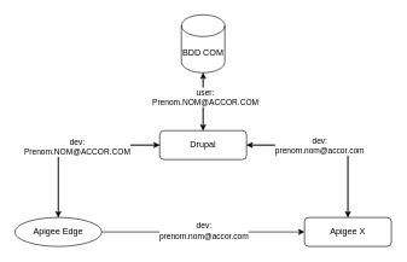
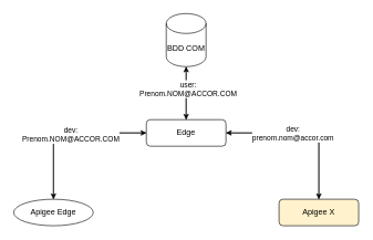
  <mxCell id="0" />
  <mxCell id="1" parent="0" />
  <mxCell id="2" style="edgeStyle=orthogonalEdgeStyle;rounded=0;orthogonalLoop=1;jettySize=auto;html=1;" edge="1" parent="1" source="4" target="9"><mxGeometry relative="1" as="geometry"><Array as="points"><mxPoint x="80" y="200" /></Array></mxGeometry></mxCell>
  <mxCell id="3" style="edgeStyle=orthogonalEdgeStyle;rounded=0;orthogonalLoop=1;jettySize=auto;html=1;" edge="1" parent="1" source="4" target="12"><mxGeometry relative="1" as="geometry"><Array as="points"><mxPoint x="480" y="200" /></Array></mxGeometry></mxCell>
- <mxCell id="4" value="Drupal" style="rounded=1;whiteSpace=wrap;html=1;" vertex="1" parent="1"><mxGeometry x="220" y="180" width="120" height="40" as="geometry" /></mxCell>
+ <mxCell id="4" value="Edge" style="rounded=1;whiteSpace=wrap;html=1;" vertex="1" parent="1"><mxGeometry x="220" y="180" width="120" height="40" as="geometry" /></mxCell>
  <mxCell id="5" style="edgeStyle=orthogonalEdgeStyle;rounded=0;orthogonalLoop=1;jettySize=auto;html=1;entryX=0;entryY=0.5;entryDx=0;entryDy=0;" edge="1" parent="1" source="9" target="4"><mxGeometry relative="1" as="geometry"><Array as="points"><mxPoint x="80" y="200" /></Array></mxGeometry></mxCell>
  <mxCell id="6" value="dev:&lt;br&gt;Prenom.NOM@ACCOR.COM" style="edgeLabel;html=1;align=center;verticalAlign=middle;resizable=0;points=[];" vertex="1" connectable="0" parent="5"><mxGeometry x="-0.083" y="-2" relative="1" as="geometry"><mxPoint x="15" as="offset" /></mxGeometry></mxCell>
- <mxCell id="7" style="edgeStyle=orthogonalEdgeStyle;rounded=0;orthogonalLoop=1;jettySize=auto;html=1;" edge="1" parent="1" source="9" target="12"><mxGeometry relative="1" as="geometry" /></mxCell>
- <mxCell id="8" value="dev:&lt;br&gt;prenom.nom@accor.com" style="edgeLabel;html=1;align=center;verticalAlign=middle;resizable=0;points=[];" vertex="1" connectable="0" parent="7"><mxGeometry x="-0.2" y="2" relative="1" as="geometry"><mxPoint x="28" as="offset" /></mxGeometry></mxCell>
  <mxCell id="9" value="Apigee Edge" style="ellipse;whiteSpace=wrap;html=1;" vertex="1" parent="1"><mxGeometry x="20" y="300" width="120" height="40" as="geometry" /></mxCell>
  <mxCell id="10" style="edgeStyle=orthogonalEdgeStyle;rounded=0;orthogonalLoop=1;jettySize=auto;html=1;entryX=1;entryY=0.5;entryDx=0;entryDy=0;" edge="1" parent="1" source="12" target="4"><mxGeometry relative="1" as="geometry"><Array as="points"><mxPoint x="480" y="200" /></Array></mxGeometry></mxCell>
  <mxCell id="11" value="dev:&lt;br&gt;prenom.nom@accor.com" style="edgeLabel;html=1;align=center;verticalAlign=middle;resizable=0;points=[];" vertex="1" connectable="0" parent="10"><mxGeometry x="0.25" relative="1" as="geometry"><mxPoint x="10" as="offset" /></mxGeometry></mxCell>
- <mxCell id="12" value="Apigee X" style="rounded=1;whiteSpace=wrap;html=1;" vertex="1" parent="1"><mxGeometry x="420" y="300" width="120" height="40" as="geometry" /></mxCell>
+ <mxCell id="12" value="Apigee X" style="rounded=1;whiteSpace=wrap;html=1;fillColor=#fff2cc;" vertex="1" parent="1"><mxGeometry x="420" y="300" width="120" height="40" as="geometry" /></mxCell>
  <mxCell id="13" style="edgeStyle=orthogonalEdgeStyle;rounded=0;orthogonalLoop=1;jettySize=auto;html=1;" edge="1" parent="1" source="14" target="4"><mxGeometry relative="1" as="geometry" /></mxCell>
  <mxCell id="14" value="BDD COM" style="shape=cylinder3;whiteSpace=wrap;html=1;boundedLbl=1;backgroundOutline=1;size=15;" vertex="1" parent="1"><mxGeometry x="250" y="20" width="60" height="80" as="geometry" /></mxCell>
  <mxCell id="15" style="edgeStyle=orthogonalEdgeStyle;rounded=0;orthogonalLoop=1;jettySize=auto;html=1;entryX=0.5;entryY=1;entryDx=0;entryDy=0;entryPerimeter=0;" edge="1" parent="1" source="4" target="14"><mxGeometry relative="1" as="geometry" /></mxCell>
  <mxCell id="16" value="user:&lt;br&gt;Prenom.NOM@ACCOR.COM" style="edgeLabel;html=1;align=center;verticalAlign=middle;resizable=0;points=[];" vertex="1" connectable="0" parent="15"><mxGeometry x="0.175" y="-2" relative="1" as="geometry"><mxPoint as="offset" /></mxGeometry></mxCell>
